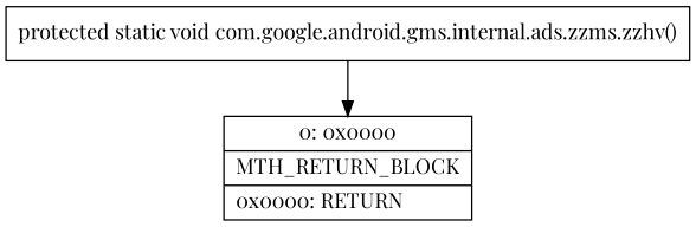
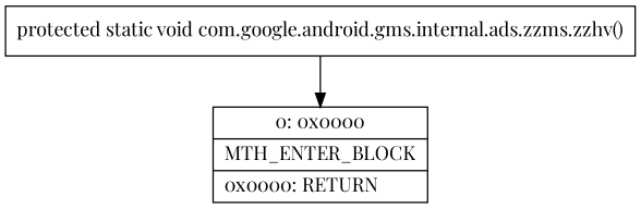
  digraph {
    fontname="Playfair Display"
    node [shape=record fontname="Playfair Display"]
-   n1 [label="{0\:\ 0x0000|MTH_RETURN_BLOCK\l|0x0000: RETURN   \l}"]
+   n1 [label="{0\:\ 0x0000|MTH_ENTER_BLOCK\l|0x0000: RETURN   \l}"]
    n2 [label="{protected static void com.google.android.gms.internal.ads.zzms.zzhv() }"]
    n2 -> n1 [fontname="Playfair Display"]
  }
